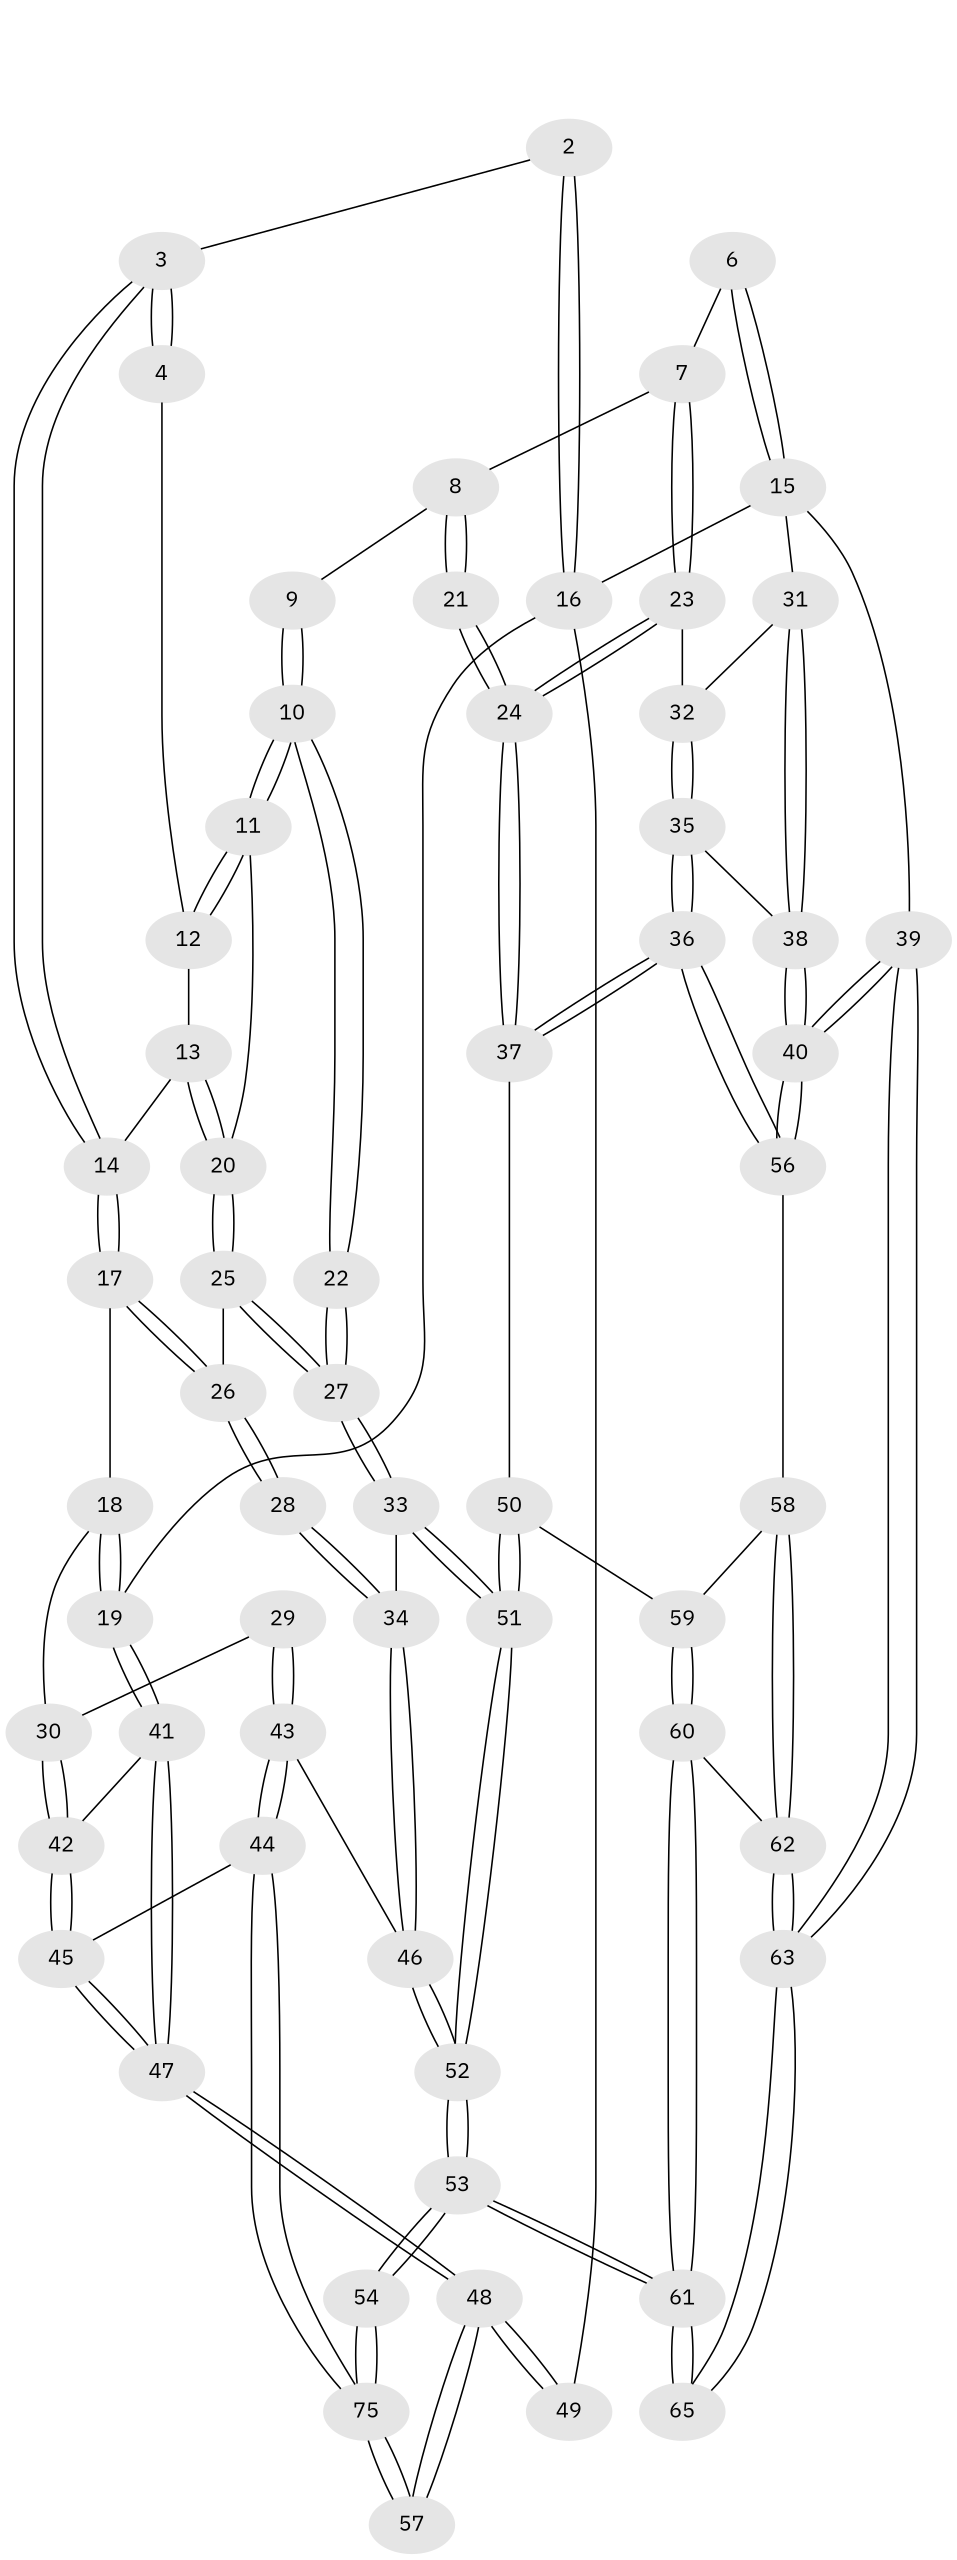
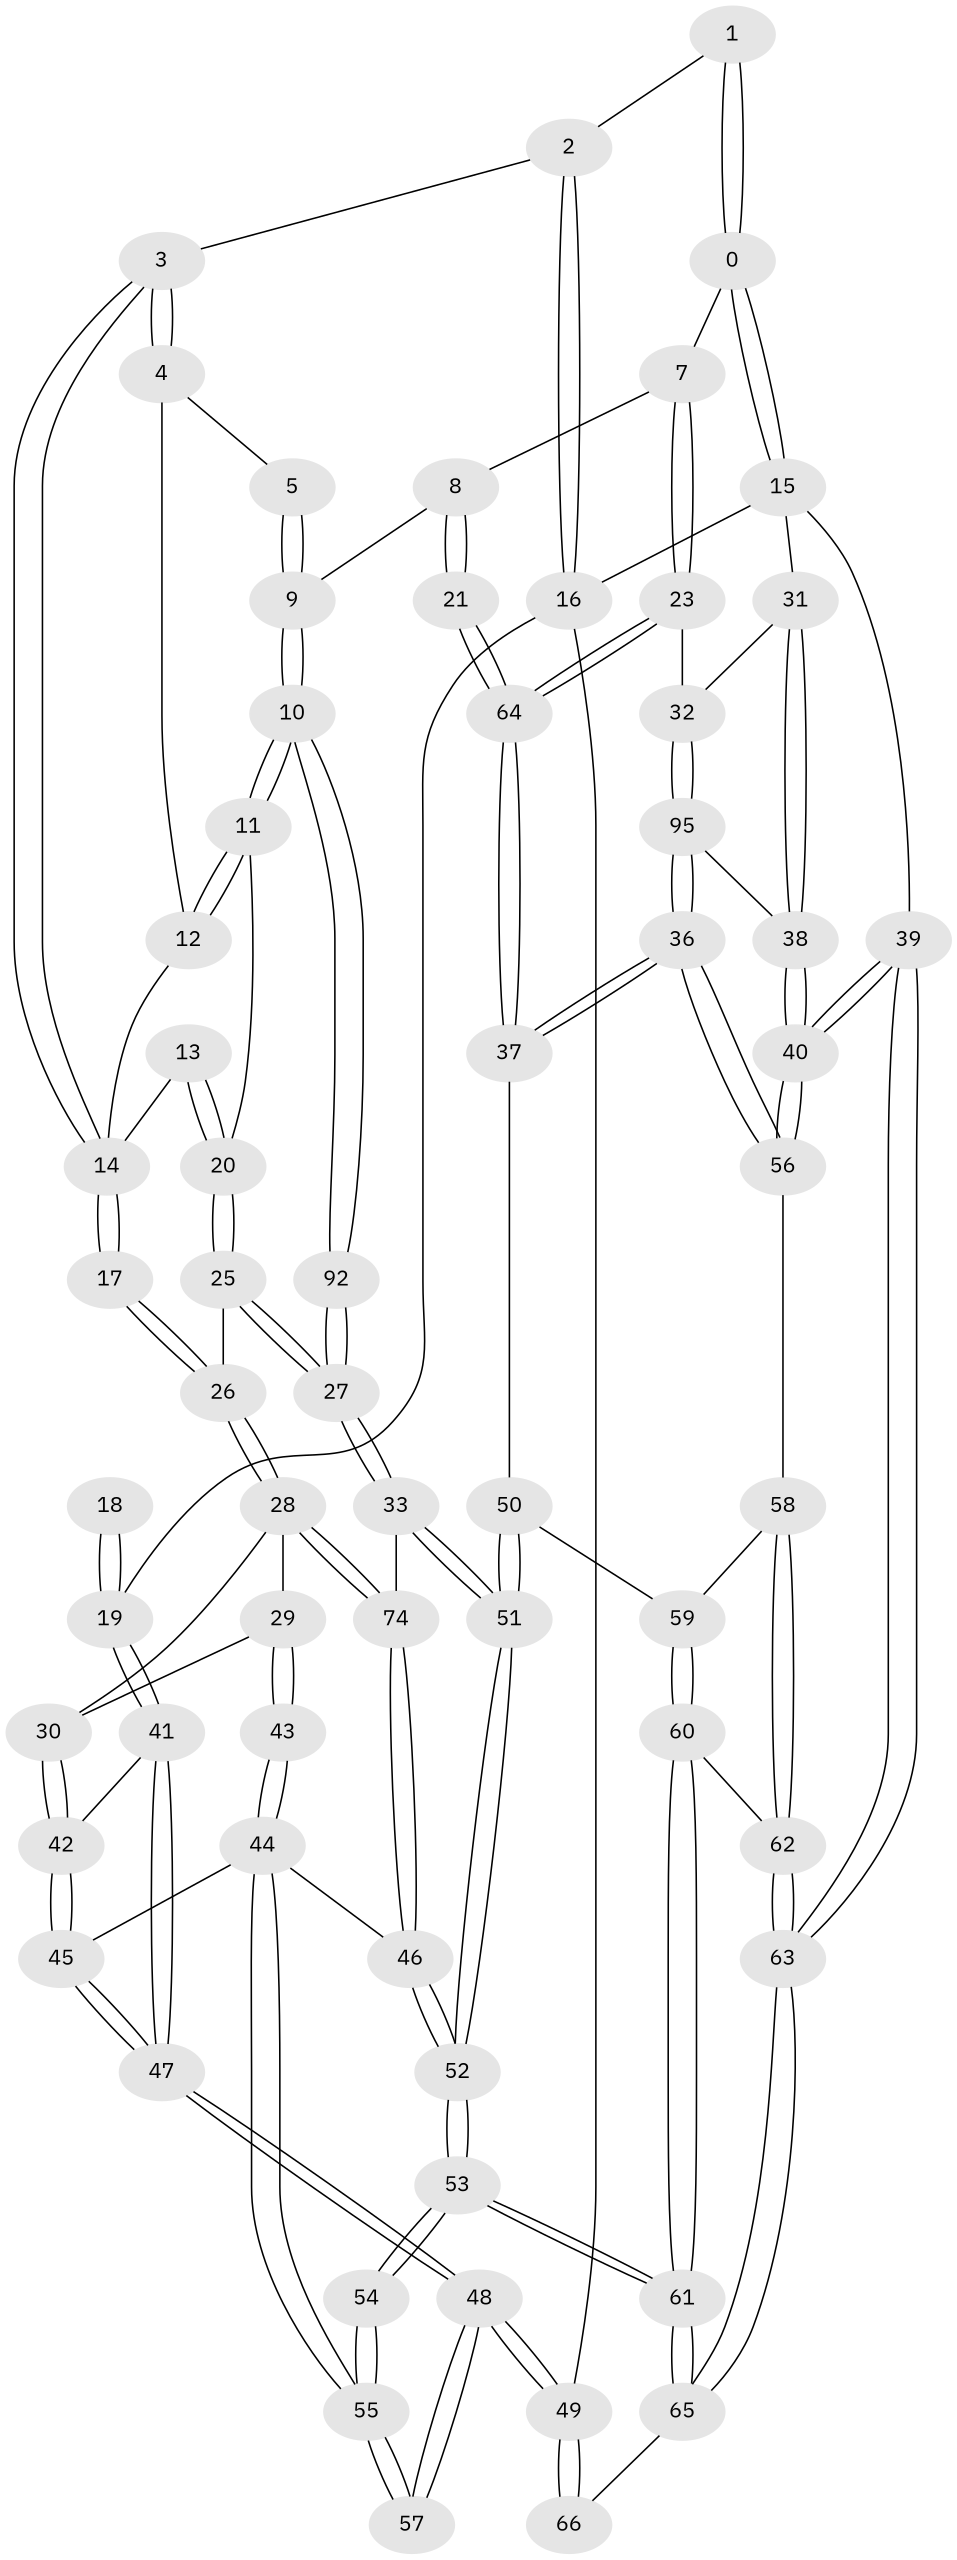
  graph {
    fontname="IBM Plex Sans"
    node [color=gray90 fontname="IBM Plex Sans" style=filled]
    edge [fontname="IBM Plex Sans"]
+   1
    2
-   6
+   6 [label=0]
    3
    16
    7
    15
    4
    14
    19
    49
+   5
    12
    17
    9
    13
    10
    8
    23
    31
    39
    21
-   24
+   24 [label=64]
    32
    11
-   22
+   22 [label=92]
    20
    27
    25
    18
    26
    38
    40
    63
    41
+   66
    30
    28
    42
    47
    37
    33
-   35
+   35 [label=95]
    50
    29
-   34
+   34 [label=74]
    51
    43
    46
    44
    45
    36
    52
    56
    58
    59
    65
    48
-   55 [label=75]
+   55
    57
    53
    60
    54
    61
    62
+   1 -- 2
+   1 -- 6
+   1 -- 6
    2 -- 3
    2 -- 16
    2 -- 16
    6 -- 7
    6 -- 15
    6 -- 15
    3 -- 4
    3 -- 4
    3 -- 14
    3 -- 14
    16 -- 19
    16 -- 49
    7 -- 8
    7 -- 23
    7 -- 23
    15 -- 16
    15 -- 31
    15 -- 39
+   4 -- 5
    4 -- 12
    14 -- 17
    14 -- 17
    19 -- 41
    19 -- 41
-   12 -- 13
-   17 -- 18
+   49 -- 66
+   49 -- 66
+   5 -- 9
+   5 -- 9
+   12 -- 14
    17 -- 26
    17 -- 26
    9 -- 10
    9 -- 10
    13 -- 14
    13 -- 20
    13 -- 20
    10 -- 11
    10 -- 11
    10 -- 22
    10 -- 22
    8 -- 9
    8 -- 21
    8 -- 21
    23 -- 24
    23 -- 24
    23 -- 32
    31 -- 32
    31 -- 38
    31 -- 38
    39 -- 40
    39 -- 40
    39 -- 63
    39 -- 63
    21 -- 24
    21 -- 24
    24 -- 37
    24 -- 37
    32 -- 35
    32 -- 35
    11 -- 12
    11 -- 12
    11 -- 20
    22 -- 27
    22 -- 27
    20 -- 25
    20 -- 25
    27 -- 33
    27 -- 33
    25 -- 27
    25 -- 27
    25 -- 26
    18 -- 19
    18 -- 19
-   18 -- 30
+   28 -- 30
    26 -- 28
    26 -- 28
    38 -- 40
    38 -- 40
    40 -- 56
    40 -- 56
    63 -- 65
    63 -- 65
    41 -- 42
    41 -- 47
    41 -- 47
    30 -- 42
    30 -- 42
+   28 -- 29
    28 -- 34
    28 -- 34
    42 -- 45
    42 -- 45
    47 -- 48
    47 -- 48
    37 -- 50
    33 -- 34
    33 -- 51
    33 -- 51
    35 -- 38
    35 -- 36
    35 -- 36
    50 -- 51
    50 -- 51
    50 -- 59
    29 -- 30
    29 -- 43
    29 -- 43
    34 -- 46
    34 -- 46
    51 -- 52
    51 -- 52
-   43 -- 46
+   44 -- 46
    43 -- 44
    43 -- 44
    46 -- 52
    46 -- 52
    44 -- 45
    44 -- 55
    44 -- 55
    45 -- 47
    45 -- 47
    36 -- 37
    36 -- 37
    36 -- 56
    36 -- 56
    52 -- 53
    52 -- 53
    56 -- 58
    58 -- 59
    58 -- 62
    58 -- 62
    59 -- 60
    59 -- 60
+   65 -- 66
    48 -- 49
    48 -- 49
    48 -- 57
    48 -- 57
    55 -- 57
    55 -- 57
    53 -- 54
    53 -- 54
    53 -- 61
    53 -- 61
    60 -- 61
    60 -- 61
    60 -- 62
    54 -- 55
    54 -- 55
    61 -- 65
    61 -- 65
    62 -- 63
    62 -- 63
  }
